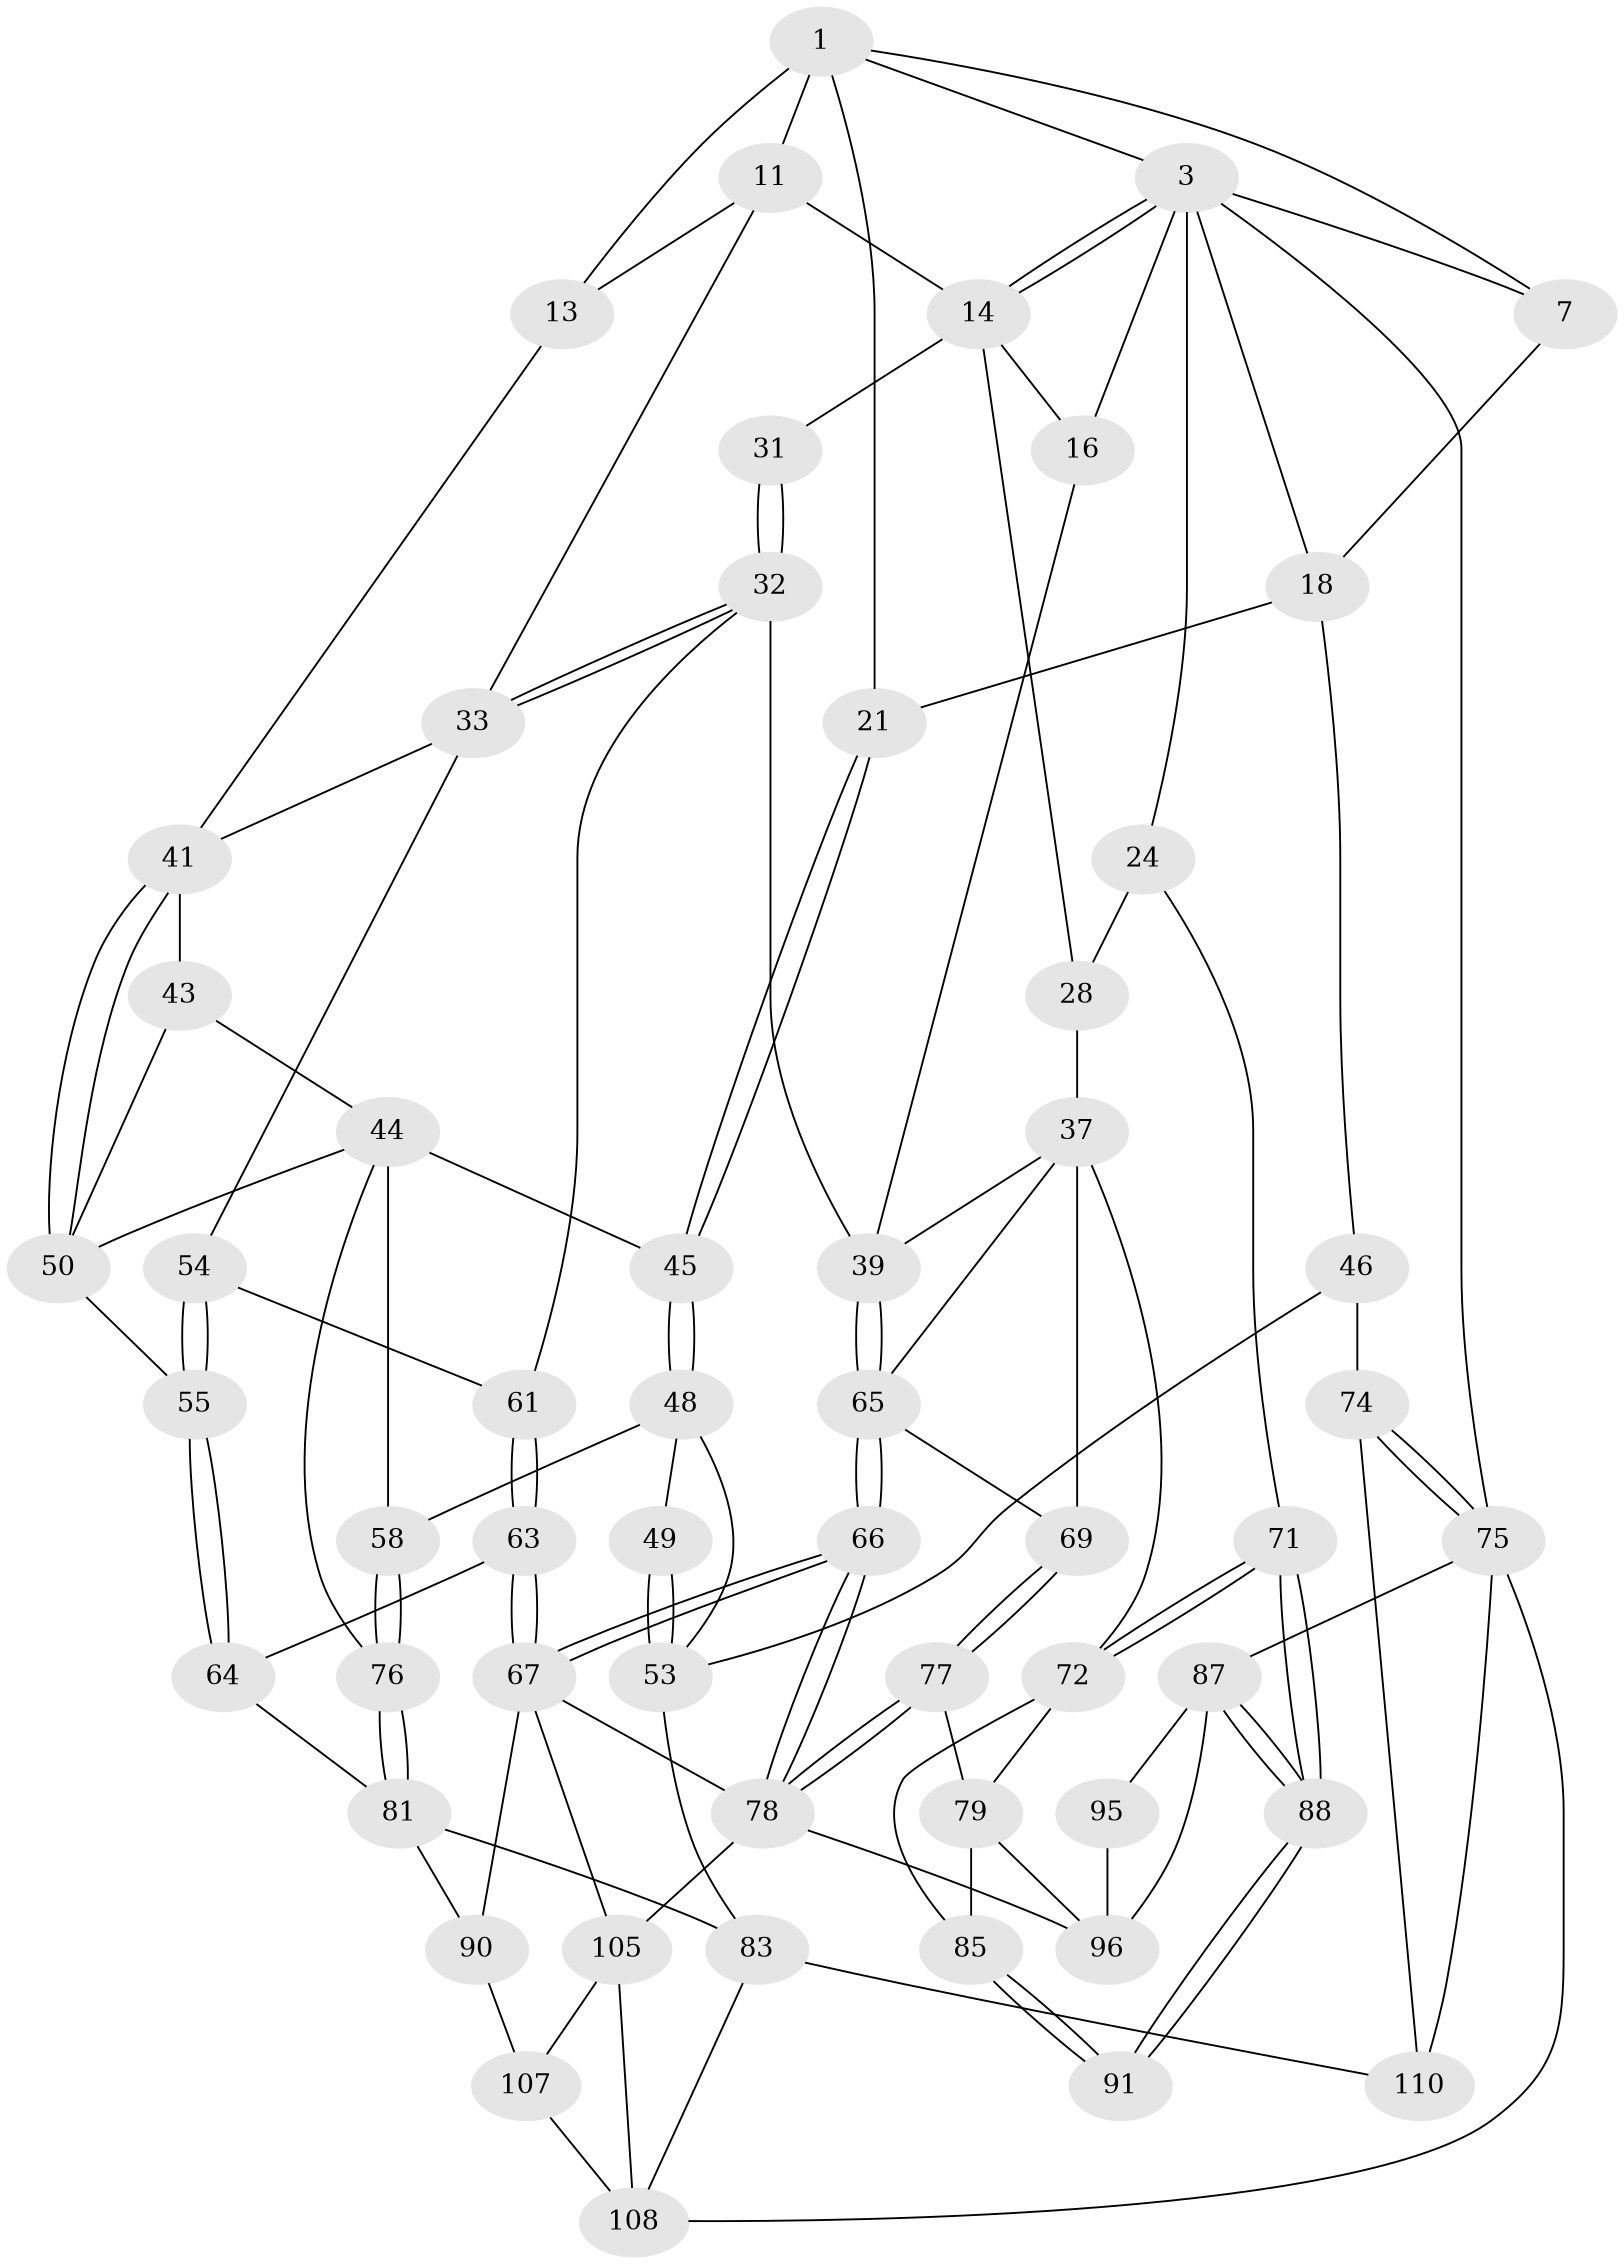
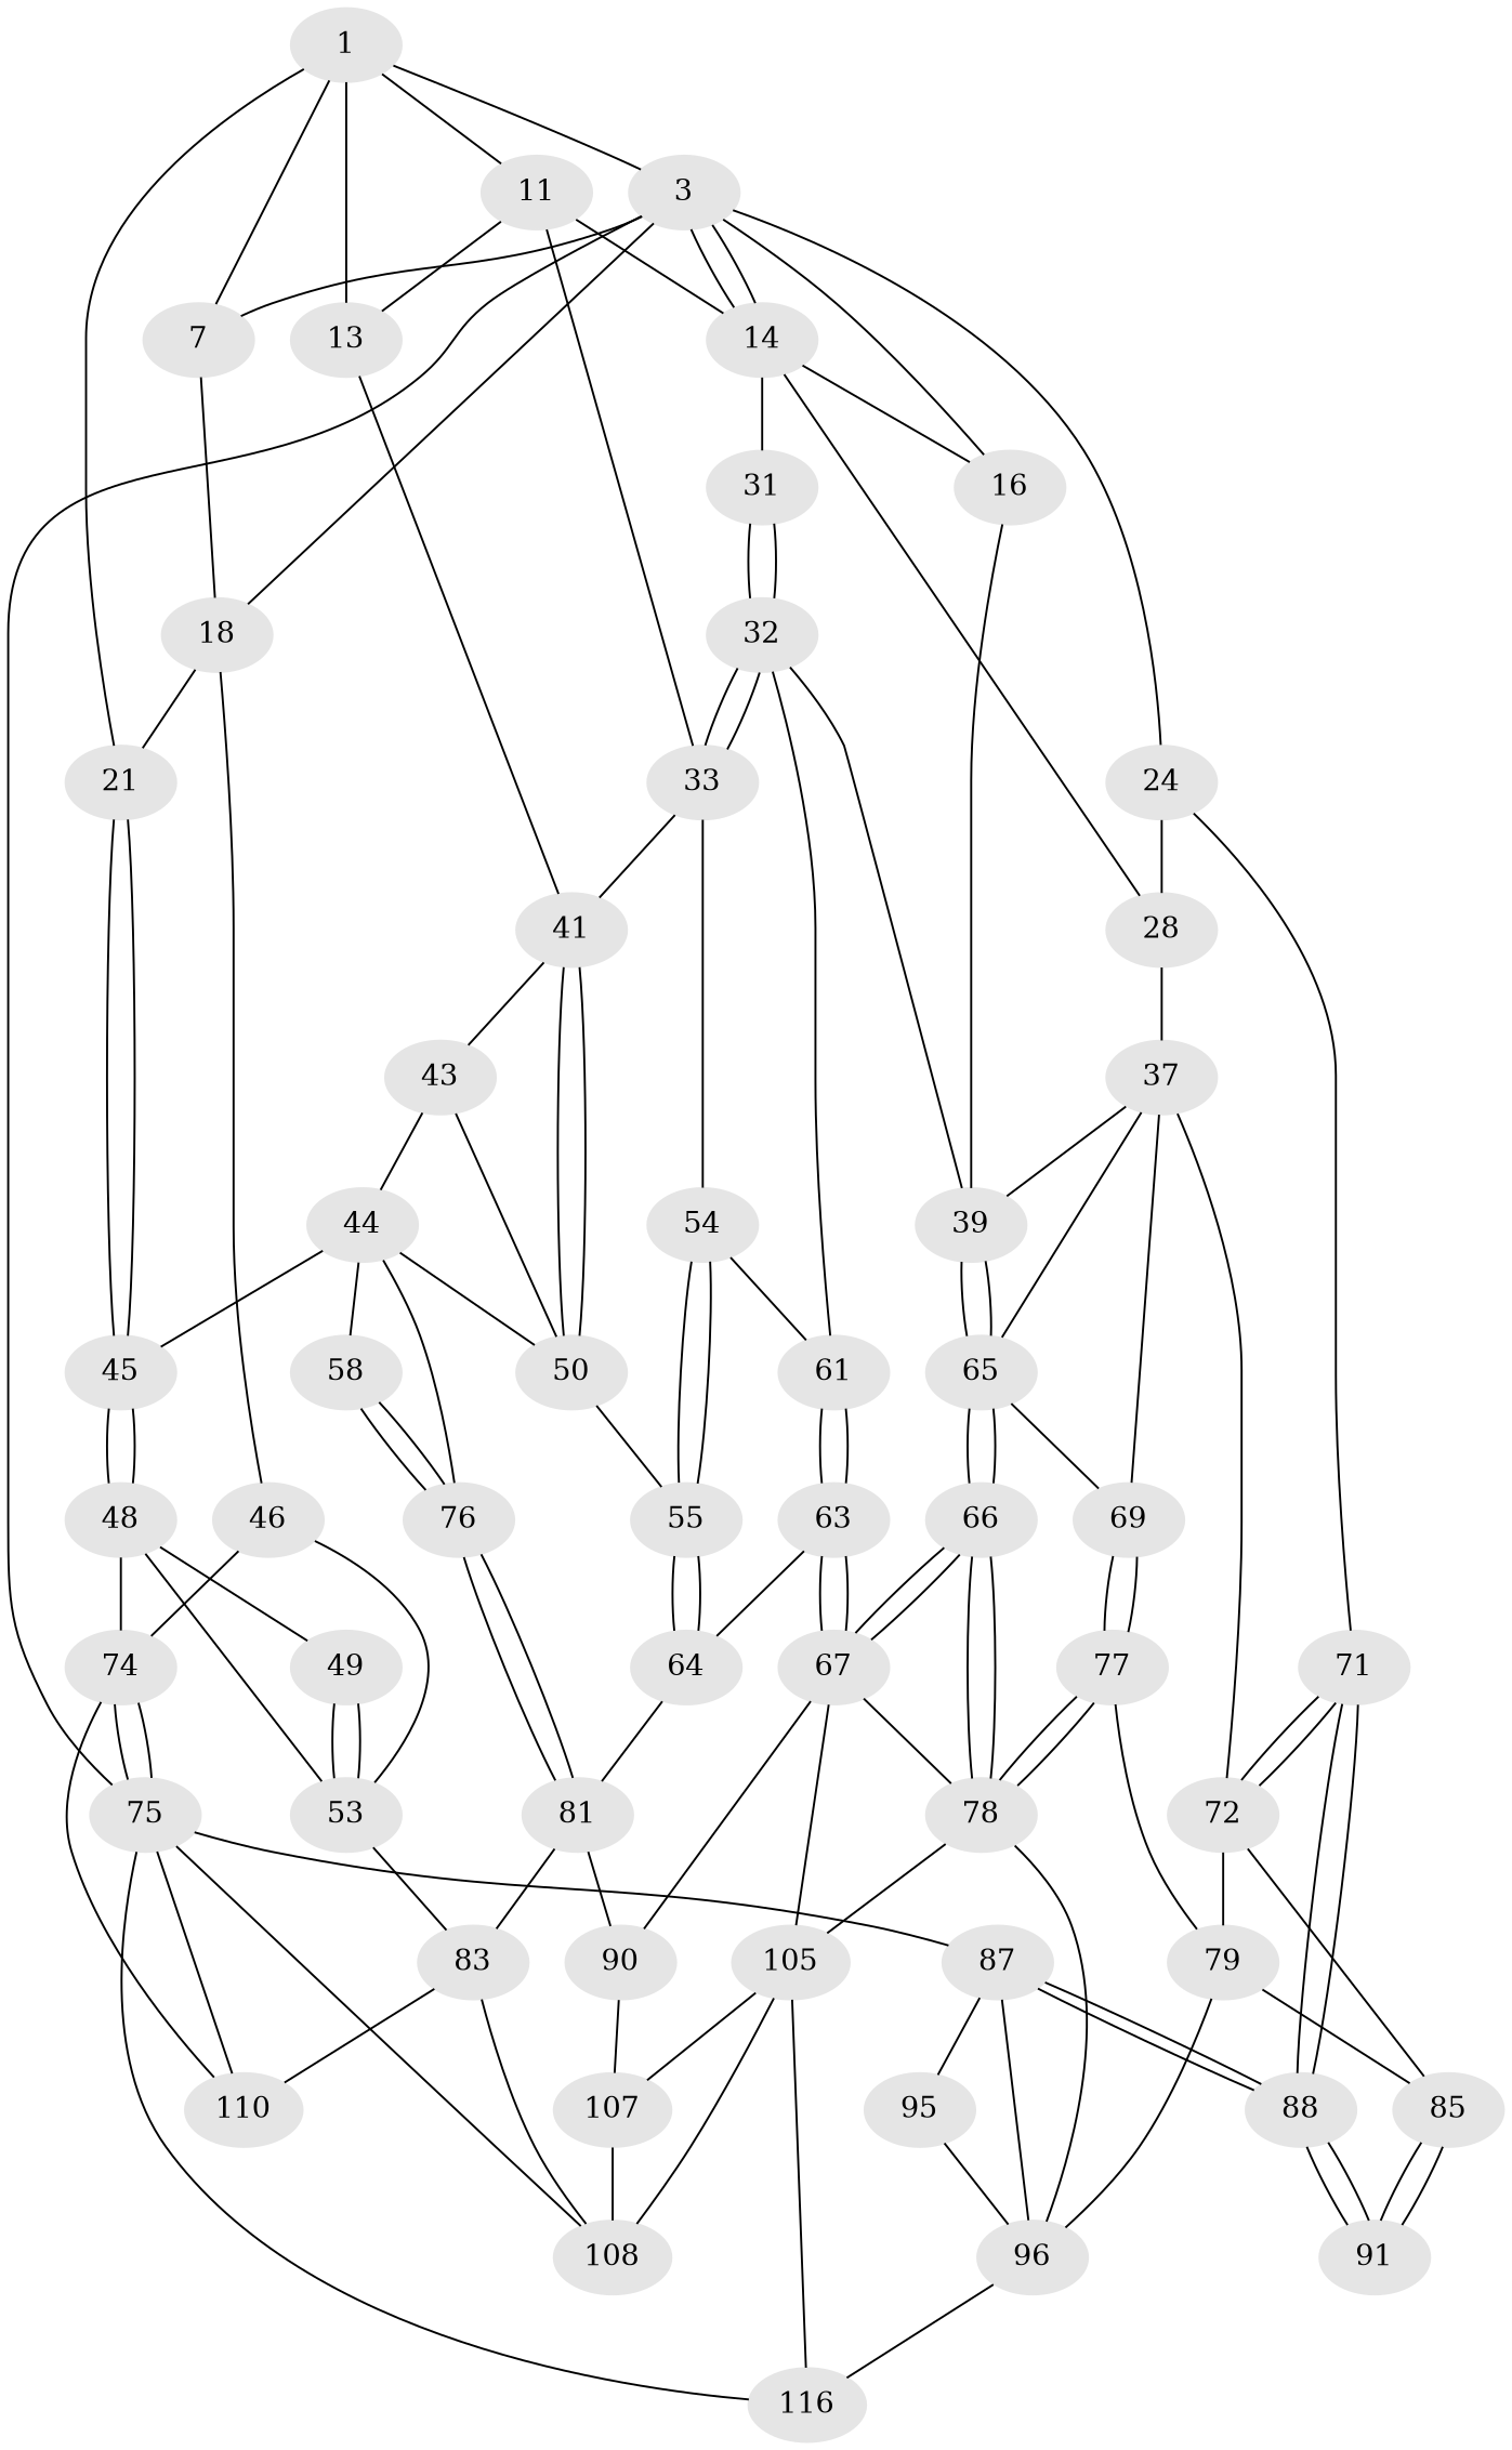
  graph {
    node [color=gray90 style=filled]
    1 [super="+2+8"]
    3 [super="+4"]
    7 [super="+10"]
    11 [super="+15+12"]
    13 [super="+23"]
    21
    14 [super="+17"]
    16
    18 [super="+19+22"]
    24 [super="+35+25"]
    75 [super="+86+114"]
    33 [super="+34"]
    41 [super="+42"]
    45
    28 [super="+36+29"]
    31
    39
    46 [super="+52"]
    71
    110 [super="+113+111"]
    87 [super="+104"]
    108 [super="+115"]
+   116
    54
    43
    50 [super="+51"]
    37 [super="+38+56"]
    32 [super="+40"]
    53 [super="+62"]
    74
    48 [super="+59"]
    72 [super="+73"]
    88
    65 [super="+70"]
    69
    61
    63
    55
    66
    77
    79 [super="+80"]
    85
    44 [super="+57"]
    58
    76
    81 [super="+84+82"]
    49
    83 [super="+109"]
    64
    67 [super="+89"]
    78 [super="+98"]
    90 [super="+92"]
    105 [super="+112+106"]
    96 [super="+100"]
    107
    91
    95 [super="+103"]
    1 -- 3
    1 -- 7
    1 -- 11
    1 -- 13 [weight=2]
    1 -- 21
    3 -- 7
    3 -- 14
    3 -- 14
    3 -- 16
    3 -- 18
    3 -- 24
    3 -- 75 [weight=2]
    7 -- 18
    11 -- 13
    11 -- 14 [weight=2]
    11 -- 33
    13 -- 41
    21 -- 45
    21 -- 45
    14 -- 16
    14 -- 28
    14 -- 31 [weight=2]
    16 -- 39
    18 -- 21
    18 -- 46
    24 -- 28 [weight=2]
    24 -- 71
    75 -- 110
    75 -- 87
    75 -- 108
+   75 -- 116
    33 -- 41
    33 -- 54
    41 -- 43
    41 -- 50
    41 -- 50
    45 -- 48
    45 -- 48
    28 -- 37 [weight=2]
    31 -- 32
    31 -- 32
    39 -- 65
    39 -- 65
    46 -- 53
    46 -- 74
    71 -- 72
    71 -- 72
    71 -- 88
    71 -- 88
    87 -- 88
    87 -- 88
    87 -- 96
    87 -- 95
    54 -- 61
    54 -- 55
    54 -- 55
    43 -- 50
    43 -- 44
    50 -- 55
    37 -- 39
    37 -- 72
    37 -- 65
    37 -- 69
    32 -- 33
    32 -- 33
    32 -- 39
    32 -- 61
    53 -- 83
    74 -- 75
    74 -- 75
    74 -- 110
    48 -- 53
-   48 -- 58
+   48 -- 74
    48 -- 49
    72 -- 79
    72 -- 85
    88 -- 91
    88 -- 91
    65 -- 69
    65 -- 66
    65 -- 66
    69 -- 77
    69 -- 77
    61 -- 63
    61 -- 63
    63 -- 64
    63 -- 67
    63 -- 67
    55 -- 64
    55 -- 64
    66 -- 67
    66 -- 67
    66 -- 78
    66 -- 78
    77 -- 79
    77 -- 78
    77 -- 78
    79 -- 85
    79 -- 96
    85 -- 91
    85 -- 91
    44 -- 45
    44 -- 50
    44 -- 58
    44 -- 76
    58 -- 76
    58 -- 76
    76 -- 81
    76 -- 81
    81 -- 83
    81 -- 90 [weight=2]
    49 -- 53
    49 -- 53
    83 -- 110
    83 -- 108
    64 -- 81
    67 -- 78
    67 -- 90 [weight=2]
    67 -- 105
    78 -- 105
    78 -- 96
    90 -- 107
    105 -- 108 [weight=2]
+   105 -- 116
    105 -- 107
+   96 -- 116
    107 -- 108
    95 -- 96
  }
